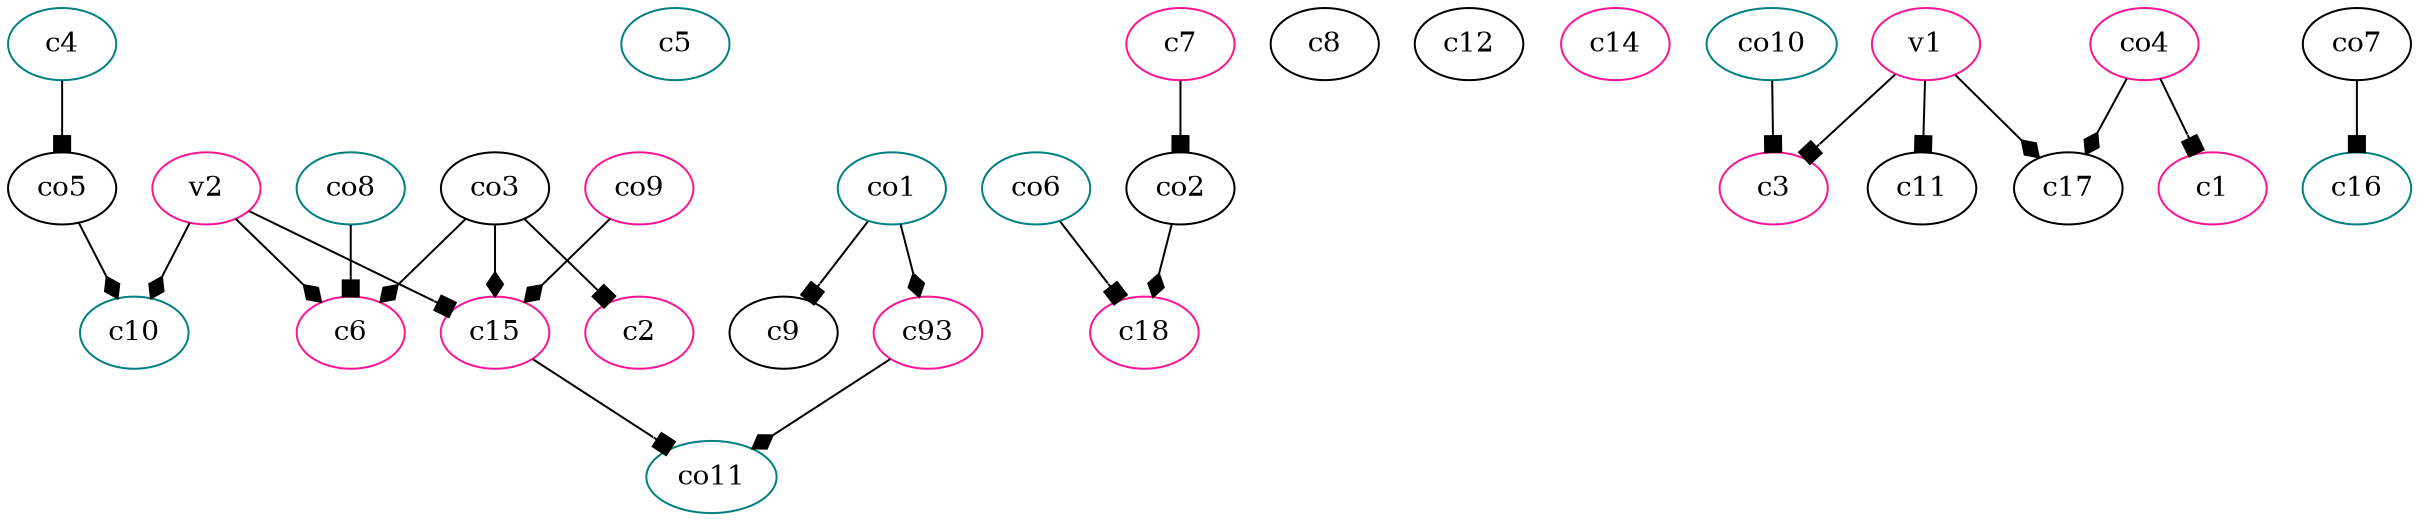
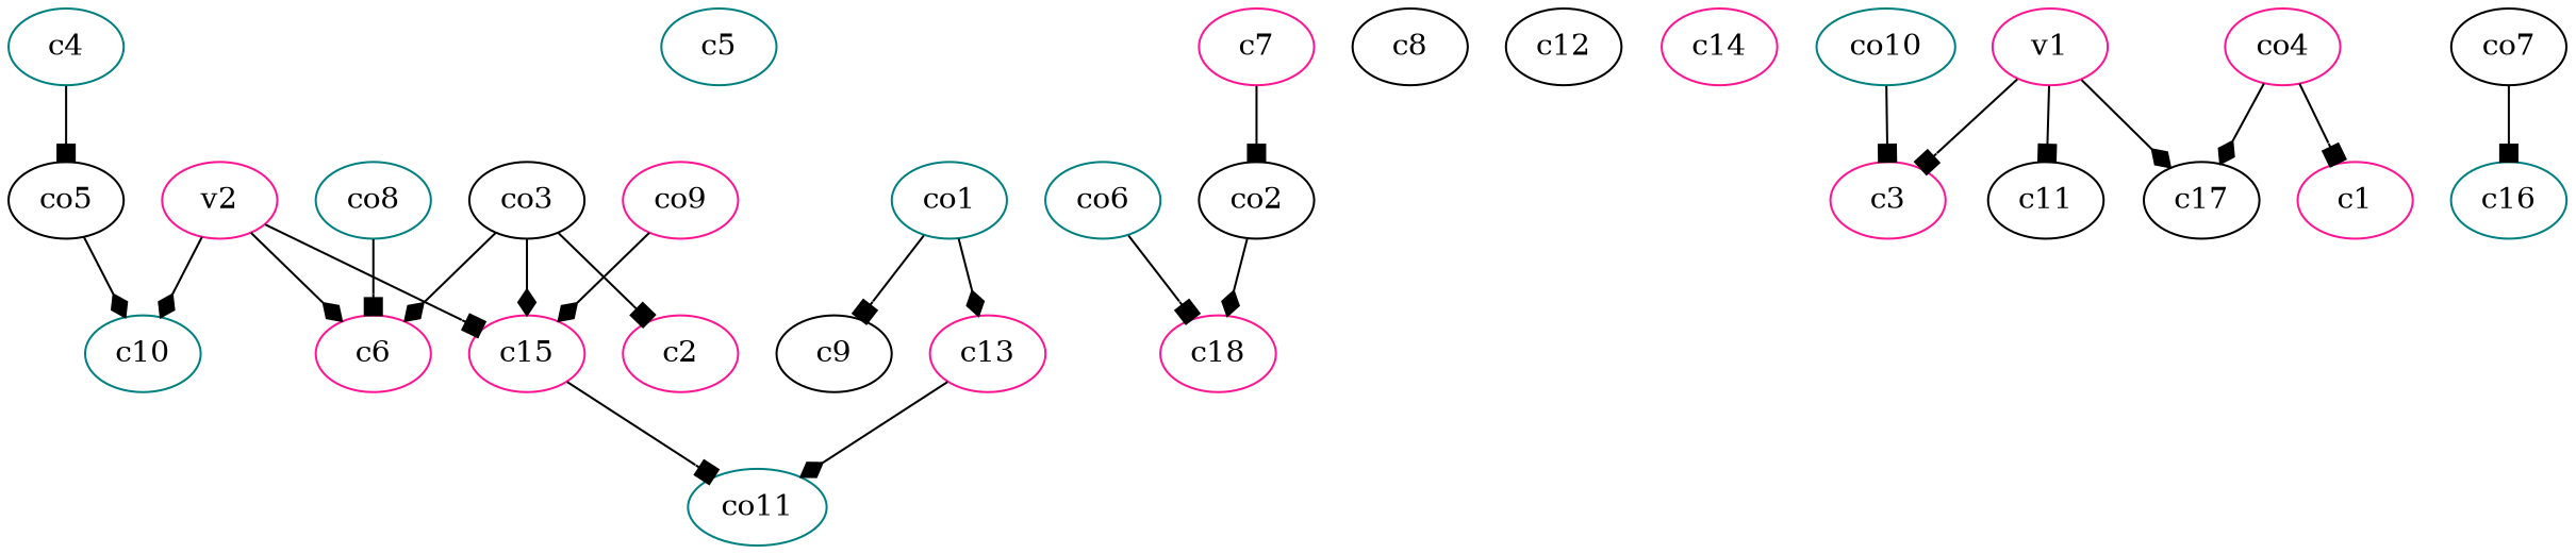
  strict digraph {
    node [color=deeppink]
    edge [arrowhead=box weight=1]
    c4 [color=teal]
    co5 [color=black]
    c10 [color=teal]
    c5 [color=teal]
    co2 [color=black]
    c7
    c18
    c8 [color=black]
    c12 [color=black]
    c14
    co11 [color=teal]
    c15
    v1
    c3
    c11 [color=black]
    c17 [color=black]
    v2
    c6
    co1 [color=teal]
    c9 [color=black]
-   c13 [label=c93]
+   c13
    co3 [color=black]
    c2
    co4
    c1
    co6 [color=teal]
    co7 [color=black]
    c16 [color=teal]
    co8 [color=teal]
    co9
    co10 [color=teal]
    c4 -> co5
    co5 -> c10 [arrowhead=diamond]
    co2 -> c18 [arrowhead=diamond]
    c7 -> co2
    c15 -> co11
    v1 -> c3
    v1 -> c11
    v1 -> c17 [arrowhead=diamond]
    v2 -> c10 [arrowhead=diamond]
    v2 -> c15
    v2 -> c6 [arrowhead=diamond]
    co1 -> c9
    co1 -> c13 [arrowhead=diamond]
    c13 -> co11 [arrowhead=diamond]
    co3 -> c15 [arrowhead=diamond]
    co3 -> c6 [arrowhead=diamond]
    co3 -> c2
    co4 -> c17 [arrowhead=diamond]
    co4 -> c1
    co6 -> c18
    co7 -> c16
    co8 -> c6
    co9 -> c15 [arrowhead=diamond]
    co10 -> c3
  }
